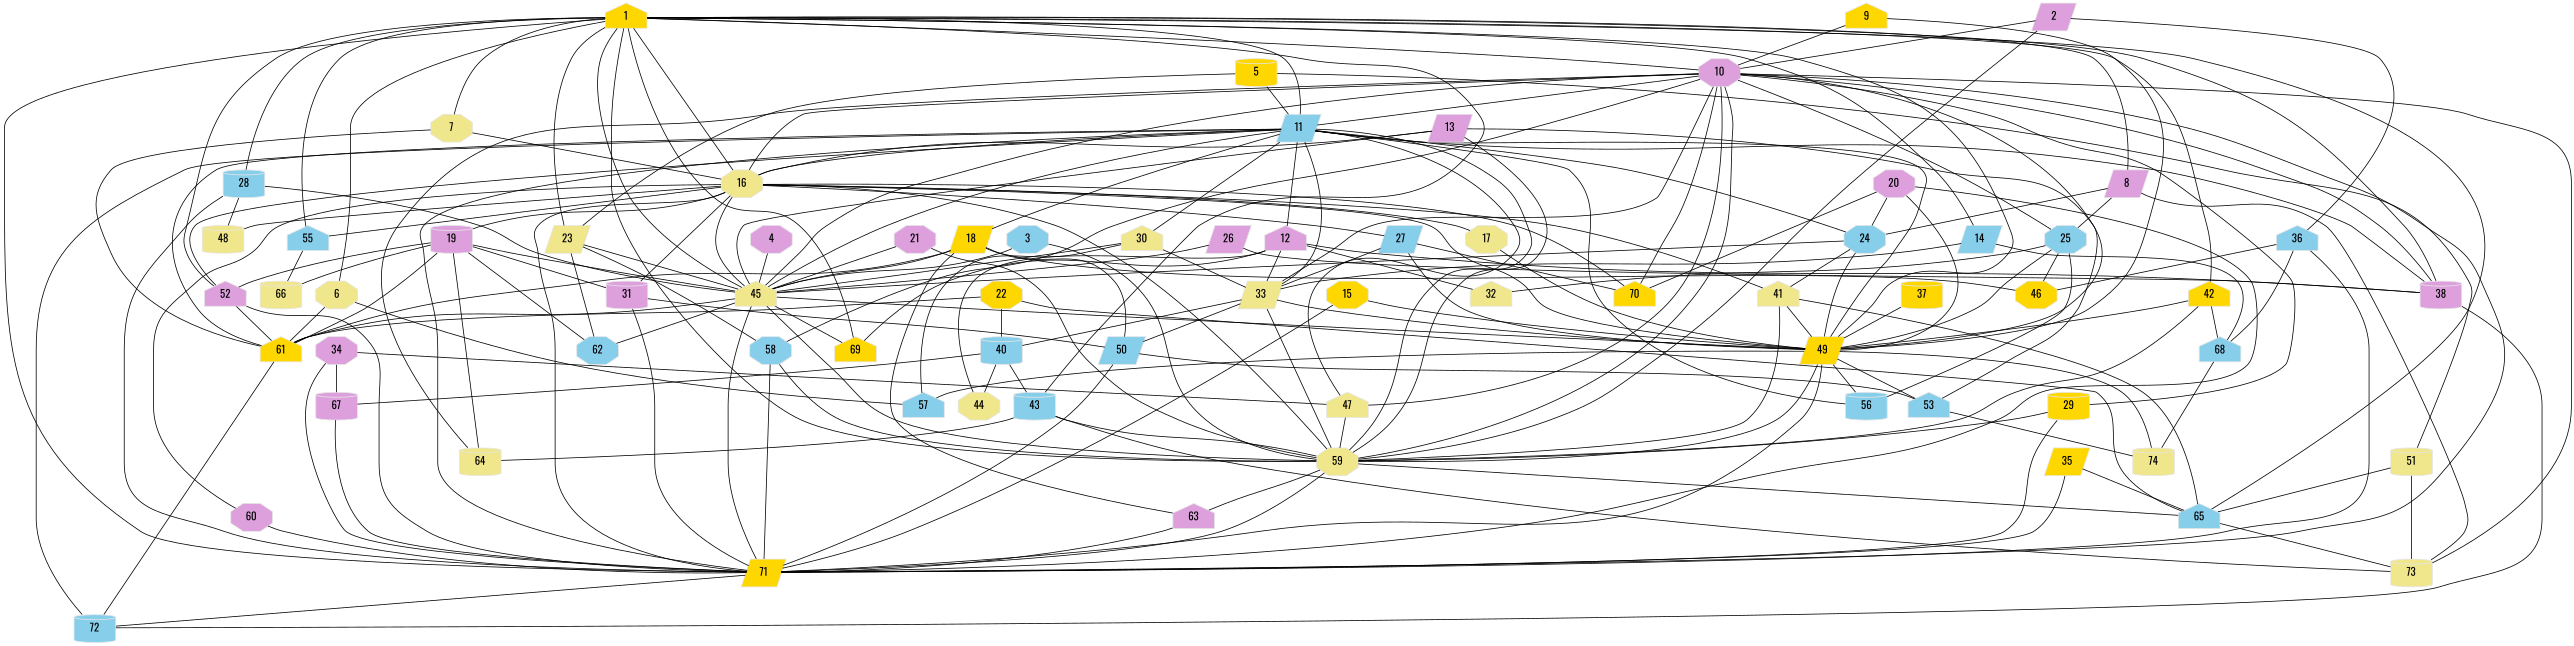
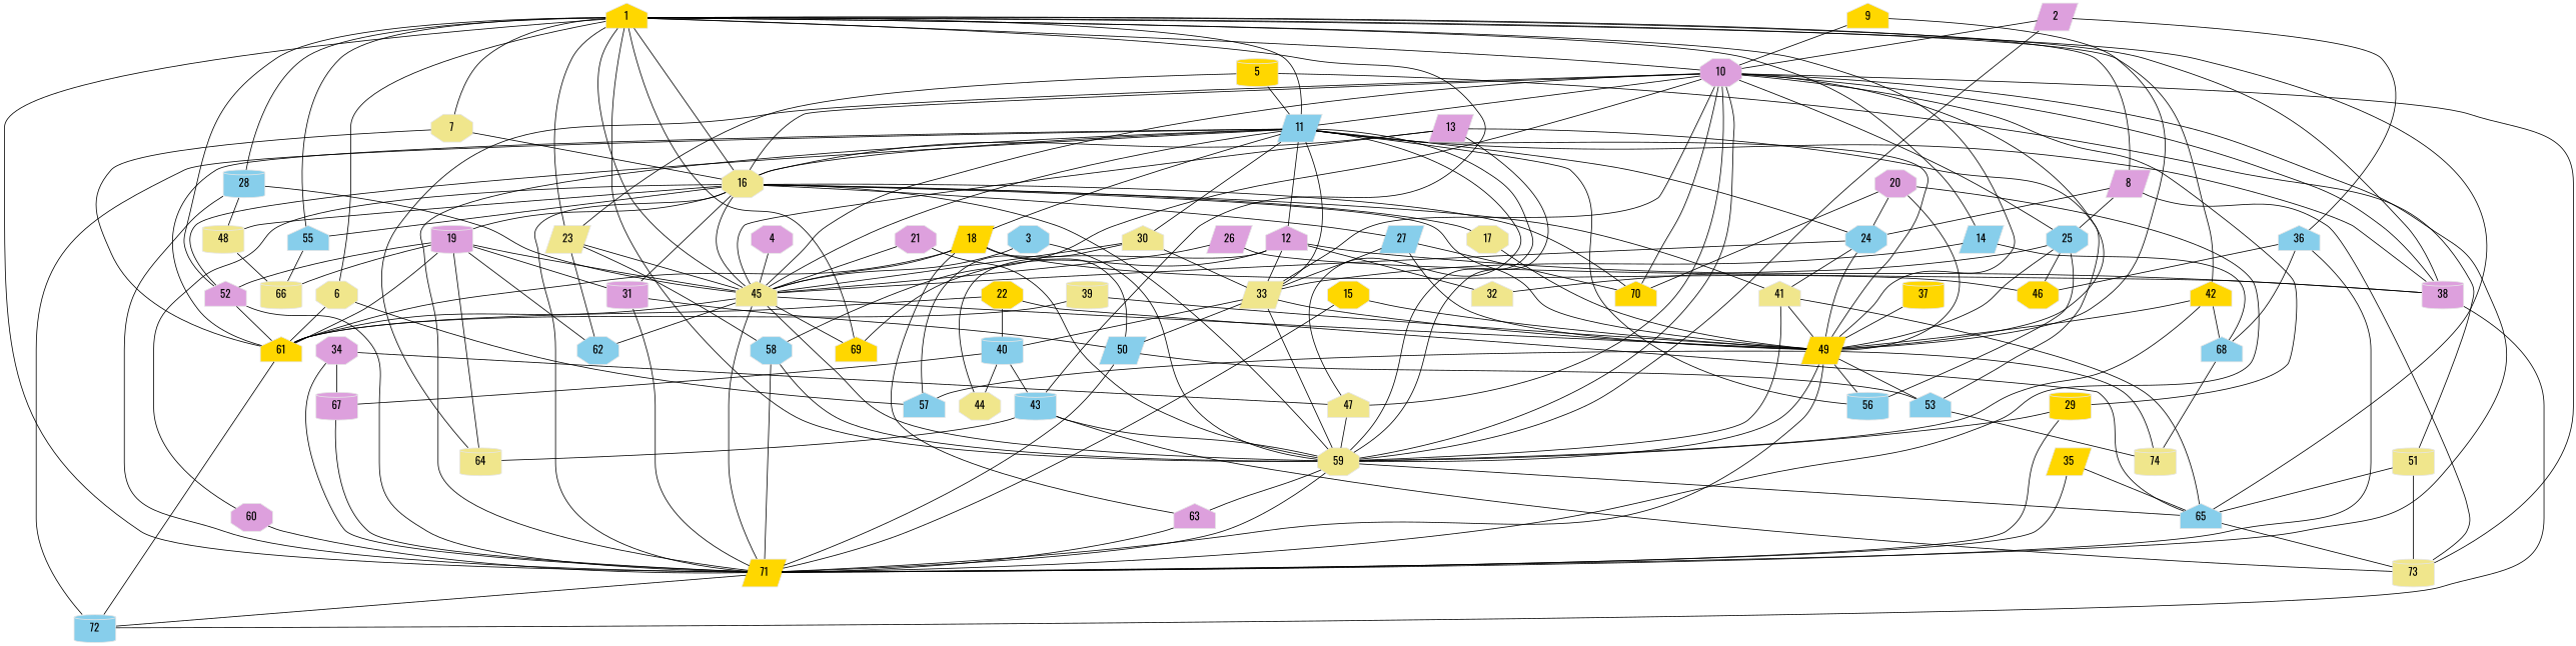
  graph {
    fontname=Oswald
    node [color=gray90 fillcolor=khaki fontname=Oswald shape=house style=filled]
    edge [fontname=Oswald weight=1.0]
    1 [fillcolor=gold]
    6 [shape=octagon]
    7 [shape=octagon]
    8 [fillcolor=plum shape=parallelogram]
    10 [fillcolor=plum shape=octagon]
    11 [fillcolor=skyblue shape=parallelogram]
    14 [fillcolor=skyblue shape=parallelogram]
    16 [shape=octagon]
    23 [shape=parallelogram]
    28 [fillcolor=skyblue shape=cylinder]
    38 [fillcolor=plum shape=cylinder]
    42 [fillcolor=gold]
    43 [fillcolor=skyblue shape=cylinder]
    45
    49 [fillcolor=gold shape=parallelogram]
    52 [fillcolor=plum]
    55 [fillcolor=skyblue]
    59 [shape=octagon]
    65 [fillcolor=skyblue]
    69 [fillcolor=gold]
    71 [fillcolor=gold shape=parallelogram]
    57 [fillcolor=skyblue]
    61 [fillcolor=gold]
    24 [fillcolor=skyblue shape=octagon]
    25 [fillcolor=skyblue shape=octagon]
    73 [shape=cylinder]
    29 [fillcolor=gold shape=cylinder]
    33 [shape=parallelogram]
    47
    58 [fillcolor=skyblue shape=octagon]
    64 [shape=cylinder]
    70 [fillcolor=gold]
    12 [fillcolor=plum]
    18 [fillcolor=gold shape=parallelogram]
    30
    56 [fillcolor=skyblue shape=cylinder]
    72 [fillcolor=skyblue shape=cylinder]
    68 [fillcolor=skyblue]
    17 [shape=octagon]
    19 [fillcolor=plum shape=cylinder]
    27 [fillcolor=skyblue shape=parallelogram]
    31 [fillcolor=plum shape=cylinder]
    41
    48 [shape=cylinder]
    60 [fillcolor=plum shape=octagon]
    62 [fillcolor=skyblue shape=octagon]
    53 [fillcolor=skyblue]
    74 [shape=cylinder]
    66 [shape=cylinder]
    63 [fillcolor=plum]
    2 [fillcolor=plum shape=parallelogram]
    36 [fillcolor=skyblue]
    46 [fillcolor=gold shape=octagon]
    3 [fillcolor=skyblue shape=octagon]
    4 [fillcolor=plum shape=octagon]
    5 [fillcolor=gold shape=cylinder]
    51 [shape=cylinder]
    32
    9 [fillcolor=gold]
    50 [fillcolor=skyblue shape=parallelogram]
    40 [fillcolor=skyblue shape=cylinder]
    44 [shape=octagon]
    13 [fillcolor=plum shape=parallelogram]
    15 [fillcolor=gold shape=octagon]
    20 [fillcolor=plum shape=octagon]
    21 [fillcolor=plum shape=octagon]
    22 [fillcolor=gold shape=octagon]
    67 [fillcolor=plum shape=cylinder]
    26 [fillcolor=plum shape=parallelogram]
    34 [fillcolor=plum shape=octagon]
    35 [fillcolor=gold shape=parallelogram]
    37 [fillcolor=gold shape=cylinder]
+   39 [shape=cylinder]
    1 -- 6
    1 -- 7
    1 -- 8
    1 -- 10 [weight=3.0]
    1 -- 11 [weight=2.0]
    1 -- 14
    1 -- 16 [weight=3.0]
    1 -- 23
    1 -- 28
    1 -- 38
    1 -- 42
    1 -- 43
    1 -- 45 [weight=4.0]
    1 -- 49 [weight=2.0]
    1 -- 52
    1 -- 55 [weight=2.0]
    1 -- 59 [weight=4.0]
    1 -- 65
    1 -- 69
    1 -- 71 [weight=2.0]
    6 -- 57
    6 -- 61
    7 -- 16
    7 -- 61
    8 -- 24
    8 -- 25
    8 -- 73
    10 -- 11
    10 -- 16 [weight=2.0]
    10 -- 38
    10 -- 45
    10 -- 49
    10 -- 59 [weight=2.0]
    10 -- 71
    10 -- 25
    10 -- 73
    10 -- 29
    10 -- 33
    10 -- 47
    10 -- 58
    10 -- 64
    10 -- 70
    11 -- 16
    11 -- 38 [weight=2.0]
    11 -- 45
    11 -- 49 [weight=2.0]
    11 -- 52
    11 -- 59 [weight=3.0]
    11 -- 71
    11 -- 61
    11 -- 24
    11 -- 33
    11 -- 47
    11 -- 12
    11 -- 18
    11 -- 30
    11 -- 56
    11 -- 72 [weight=2.0]
    14 -- 33
    14 -- 68
    16 -- 45
    16 -- 49
    16 -- 55 [weight=2.0]
    16 -- 59 [weight=2.0]
    16 -- 71
    16 -- 70 [weight=2.0]
    16 -- 17
    16 -- 19
    16 -- 27
    16 -- 31
    16 -- 41
    16 -- 48
    16 -- 60
    23 -- 45 [weight=2.0]
    23 -- 58
    23 -- 62
    28 -- 45
    28 -- 71
    28 -- 48
    38 -- 72
    42 -- 49
    42 -- 59 [weight=2.0]
    42 -- 68
    43 -- 59
    43 -- 73
    43 -- 64
    45 -- 49
    45 -- 59 [weight=2.0]
    45 -- 69
    45 -- 71
    45 -- 61
    45 -- 62
    49 -- 59 [weight=4.0]
    49 -- 71
    49 -- 57
    49 -- 56
    49 -- 53
    49 -- 74
    52 -- 71
    52 -- 61
    55 -- 66
    59 -- 65
    59 -- 71 [weight=4.0]
    59 -- 63
    65 -- 73
    71 -- 72
    61 -- 72
    24 -- 45
    24 -- 49
    24 -- 41
    25 -- 49
    25 -- 56
    25 -- 46
    25 -- 32
    29 -- 59
    29 -- 71
    33 -- 49
    33 -- 59 [weight=2.0]
    33 -- 50
    33 -- 40
    47 -- 59
    58 -- 59
    58 -- 71
    12 -- 38
    12 -- 69
    12 -- 33
    12 -- 32
    12 -- 44
    18 -- 45
    18 -- 61
    18 -- 63
    18 -- 46
    18 -- 50
    30 -- 45
    30 -- 57
    30 -- 33
    68 -- 74
    17 -- 49
    19 -- 45
    19 -- 52
    19 -- 61
    19 -- 64
    19 -- 31
    19 -- 62
    19 -- 66
    27 -- 49
    27 -- 33
    27 -- 70
    31 -- 71
    31 -- 50
    41 -- 49
    41 -- 59
    41 -- 65
+   48 -- 66
    60 -- 71 [weight=2.0]
    53 -- 74
    63 -- 71
    2 -- 10
    2 -- 59
    2 -- 36
    36 -- 71
    36 -- 68
    36 -- 46
    3 -- 45
    3 -- 59
    4 -- 45
    5 -- 11
    5 -- 23
    5 -- 51
    51 -- 65
    51 -- 73
    9 -- 10
    9 -- 49
    50 -- 71
    50 -- 53
    40 -- 43
    40 -- 44
    40 -- 67
    13 -- 16
    13 -- 45
    13 -- 59
    13 -- 53
    15 -- 49
    15 -- 71
    20 -- 49
    20 -- 71
    20 -- 24
    20 -- 70
    21 -- 45
    21 -- 59
    22 -- 65
    22 -- 61
    22 -- 40
    67 -- 71
    26 -- 38
    26 -- 45
    34 -- 71
    34 -- 47
    34 -- 67
    35 -- 65
    35 -- 71
    37 -- 49
+   39 -- 49
+   39 -- 61
  }
